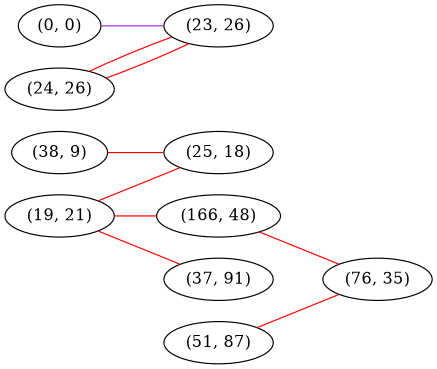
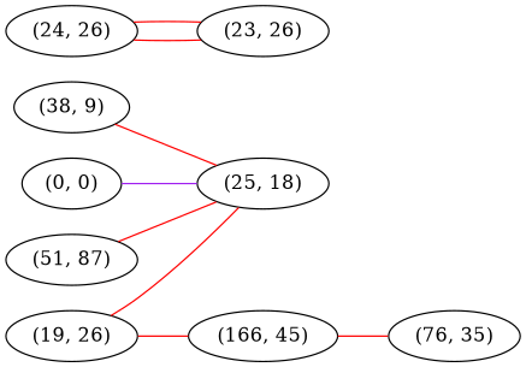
  graph {
    rankdir=LR
    edge [color=red weight=1]
    n1 [label="(25, 18)"]
    "(38, 9)"
    "(0, 0)"
-   "(166, 45)" [label="(166, 48)"]
+   "(166, 45)"
    "(76, 35)"
-   "(19, 26)" [label="(19, 21)"]
-   "(37, 91)"
+   "(19, 26)"
    "(24, 26)"
    "(23, 26)"
    "(51, 87)"
    "(38, 9)" -- n1
-   "(0, 0)" -- "(23, 26)" [color=purple weight=4]
+   "(0, 0)" -- n1 [color=purple weight=4]
    "(166, 45)" -- "(76, 35)"
    "(19, 26)" -- n1
    "(19, 26)" -- "(166, 45)"
-   "(19, 26)" -- "(37, 91)"
    "(24, 26)" -- "(23, 26)"
    "(24, 26)" -- "(23, 26)"
-   "(51, 87)" -- "(76, 35)"
+   "(51, 87)" -- n1
  }
